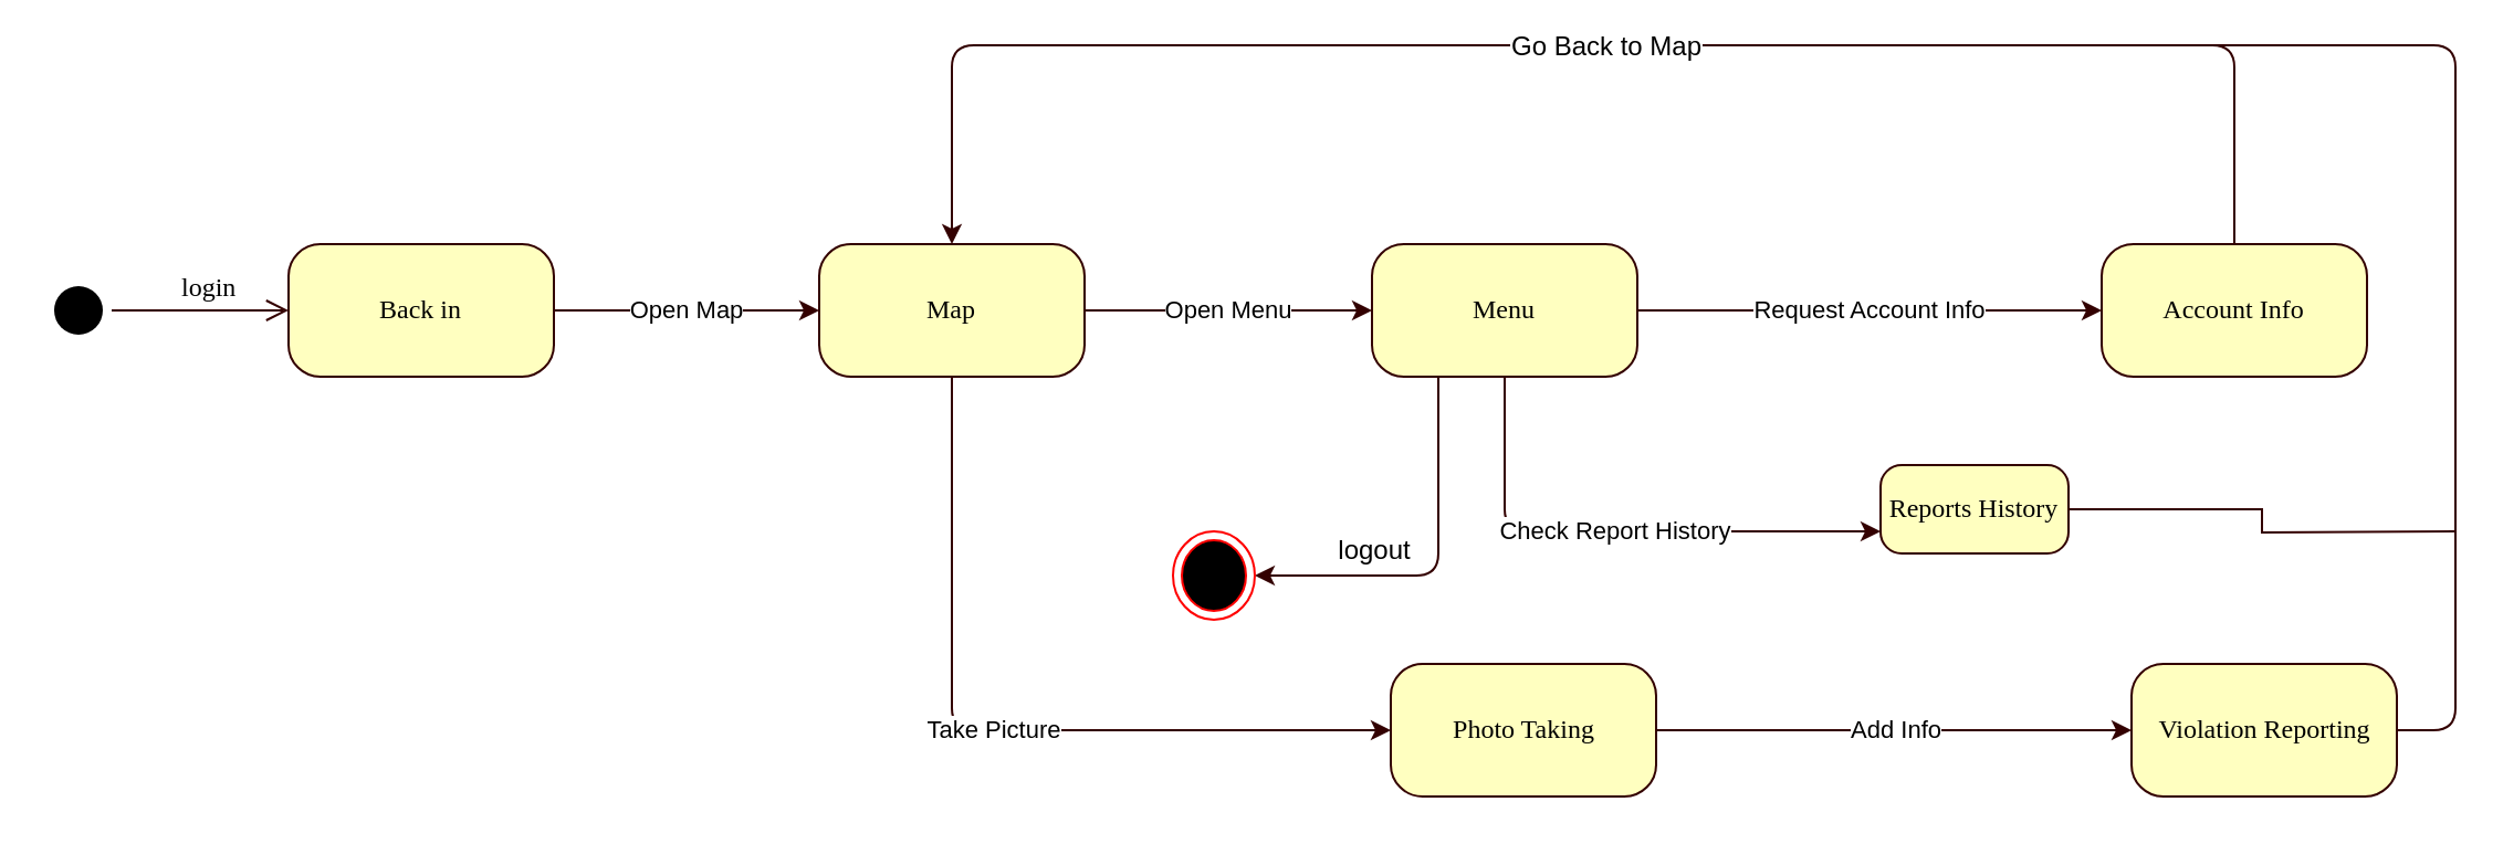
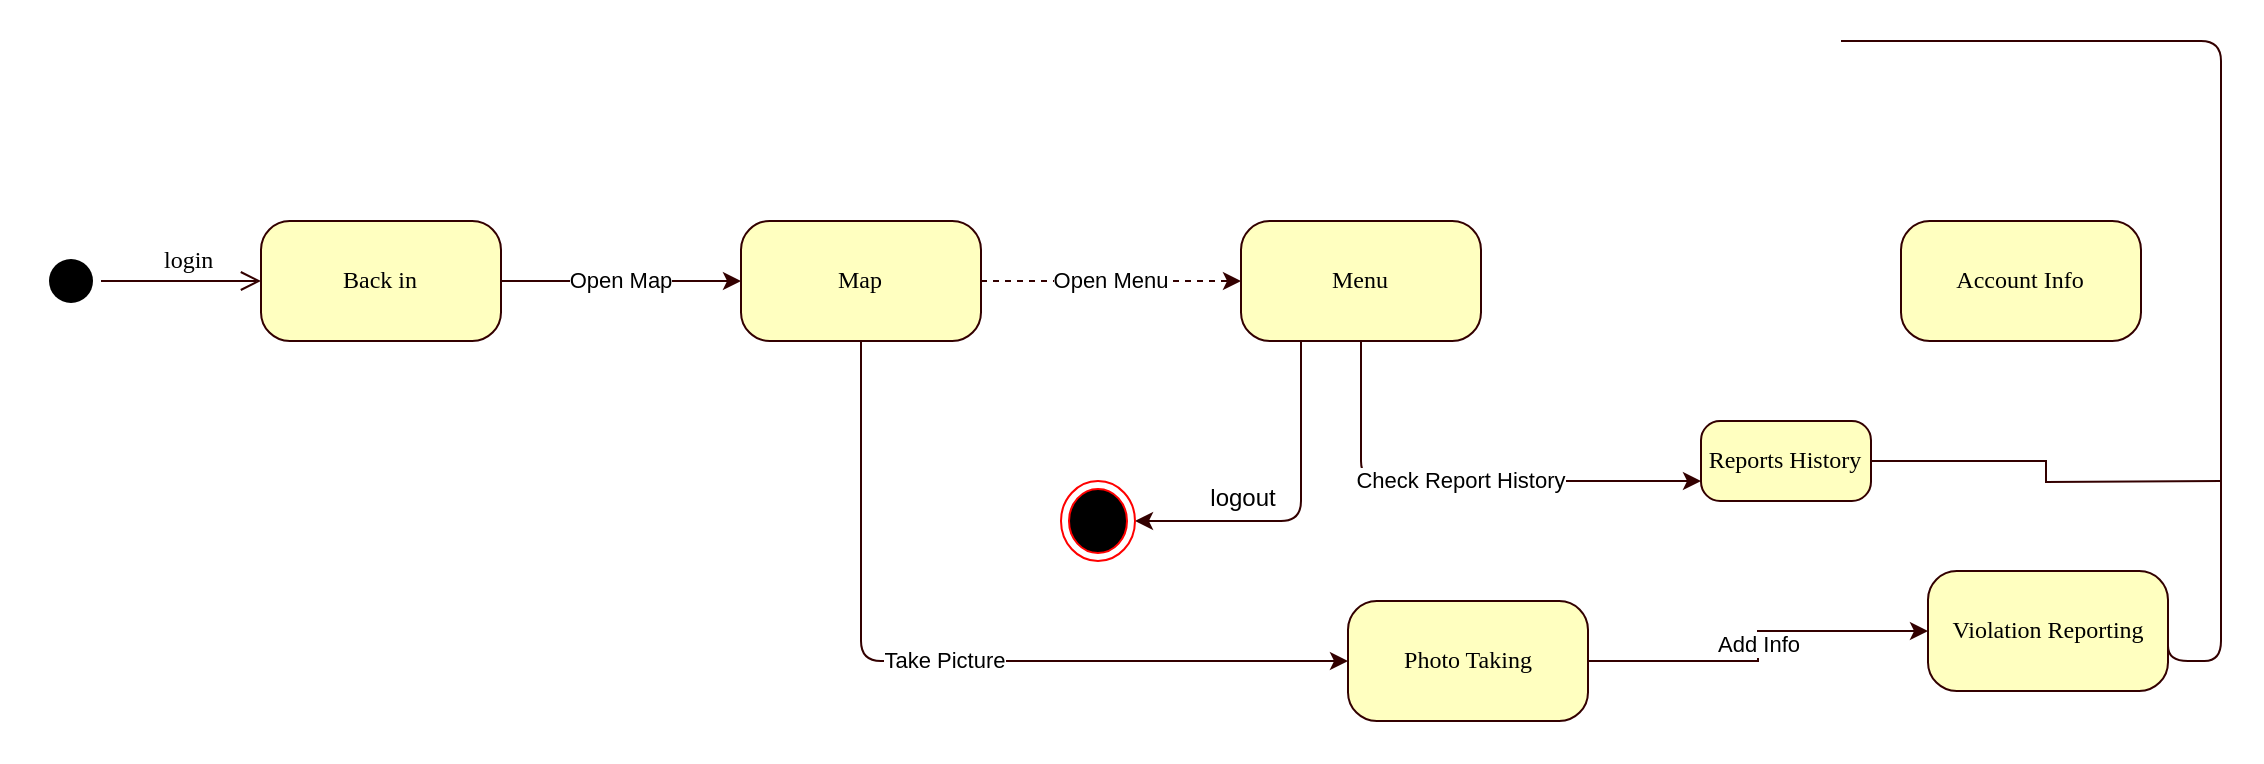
  <mxCell id="0" />
  <mxCell id="1" parent="0" />
  <mxCell id="2" value="" style="ellipse;html=1;shape=startState;fillColor=#000000;strokeColor=none;rounded=1;shadow=0;comic=0;labelBackgroundColor=none;fontFamily=Verdana;fontSize=12;fontColor=#000000;align=center;direction=south;" parent="1" vertex="1"><mxGeometry x="20" y="125" width="30" height="30" as="geometry" /></mxCell>
  <mxCell id="3" value="Open Map" style="edgeStyle=orthogonalEdgeStyle;rounded=0;orthogonalLoop=1;jettySize=auto;html=1;strokeColor=#330000;" edge="1" parent="1" source="4" target="9"><mxGeometry relative="1" as="geometry" /></mxCell>
  <mxCell id="4" value="Back in" style="rounded=1;whiteSpace=wrap;html=1;arcSize=24;fillColor=#ffffc0;strokeColor=#330000;shadow=0;comic=0;labelBackgroundColor=none;fontFamily=Verdana;fontSize=12;fontColor=#000000;align=center;" parent="1" vertex="1"><mxGeometry x="130" y="110" width="120" height="60" as="geometry" /></mxCell>
- <mxCell id="5" value="Request Account Info" style="edgeStyle=orthogonalEdgeStyle;rounded=0;orthogonalLoop=1;jettySize=auto;html=1;strokeColor=#330000;exitX=1;exitY=0.5;exitDx=0;exitDy=0;" edge="1" parent="1" source="12" target="17"><mxGeometry relative="1" as="geometry"><mxPoint x="760" y="160" as="sourcePoint" /></mxGeometry></mxCell>
  <mxCell id="6" value="Check Report History" style="edgeStyle=orthogonalEdgeStyle;rounded=1;orthogonalLoop=1;jettySize=auto;html=1;strokeColor=#330000;exitX=0.5;exitY=1;exitDx=0;exitDy=0;" edge="1" parent="1" source="12" target="14"><mxGeometry relative="1" as="geometry"><Array as="points"><mxPoint x="680" y="240" /></Array></mxGeometry></mxCell>
- <mxCell id="7" value="Open Menu" style="edgeStyle=orthogonalEdgeStyle;rounded=0;orthogonalLoop=1;jettySize=auto;html=1;endArrow=classic;endFill=1;strokeColor=#330000;startArrow=none;startFill=0;" edge="1" parent="1" source="9" target="12"><mxGeometry relative="1" as="geometry" /></mxCell>
+ <mxCell id="7" value="Open Menu" style="edgeStyle=orthogonalEdgeStyle;rounded=0;orthogonalLoop=1;jettySize=auto;html=1;endArrow=classic;endFill=1;strokeColor=#330000;startArrow=none;startFill=0;dashed=1;" edge="1" parent="1" source="9" target="12"><mxGeometry relative="1" as="geometry" /></mxCell>
  <mxCell id="8" value="Take Picture" style="edgeStyle=orthogonalEdgeStyle;rounded=1;orthogonalLoop=1;jettySize=auto;html=1;entryX=0;entryY=0.5;entryDx=0;entryDy=0;startArrow=none;startFill=0;endArrow=classic;endFill=1;strokeColor=#330000;" edge="1" parent="1" source="9" target="19"><mxGeometry relative="1" as="geometry"><Array as="points"><mxPoint x="430" y="330" /><mxPoint x="610" y="330" /><mxPoint x="610" y="330" /></Array></mxGeometry></mxCell>
  <mxCell id="9" value="Map" style="rounded=1;whiteSpace=wrap;html=1;arcSize=24;fillColor=#ffffc0;strokeColor=#330000;shadow=0;comic=0;labelBackgroundColor=none;fontFamily=Verdana;fontSize=12;fontColor=#000000;align=center;" vertex="1" parent="1"><mxGeometry x="370" y="110" width="120" height="60" as="geometry" /></mxCell>
  <mxCell id="10" value="" style="edgeStyle=orthogonalEdgeStyle;rounded=1;orthogonalLoop=1;jettySize=auto;html=1;startArrow=none;startFill=0;endArrow=classic;endFill=1;strokeColor=#330000;" edge="1" parent="1" source="12" target="23"><mxGeometry relative="1" as="geometry"><mxPoint x="660" y="510" as="targetPoint" /><Array as="points"><mxPoint x="650" y="260" /></Array></mxGeometry></mxCell>
  <mxCell id="11" value="logout" style="text;html=1;resizable=0;points=[];align=center;verticalAlign=middle;labelBackgroundColor=#ffffff;" vertex="1" connectable="0" parent="10"><mxGeometry x="0.382" y="-12" relative="1" as="geometry"><mxPoint as="offset" /></mxGeometry></mxCell>
  <mxCell id="12" value="Menu" style="rounded=1;whiteSpace=wrap;html=1;arcSize=24;fillColor=#ffffc0;strokeColor=#330000;shadow=0;comic=0;labelBackgroundColor=none;fontFamily=Verdana;fontSize=12;fontColor=#000000;align=center;" vertex="1" parent="1"><mxGeometry x="620" y="110" width="120" height="60" as="geometry" /></mxCell>
  <mxCell id="13" value="" style="edgeStyle=orthogonalEdgeStyle;rounded=0;orthogonalLoop=1;jettySize=auto;html=1;startArrow=none;startFill=0;endArrow=none;endFill=0;strokeColor=#330000;" edge="1" parent="1" source="14"><mxGeometry relative="1" as="geometry"><mxPoint x="1110" y="240" as="targetPoint" /></mxGeometry></mxCell>
  <mxCell id="14" value="Reports History" style="rounded=1;whiteSpace=wrap;html=1;arcSize=24;fillColor=#ffffc0;strokeColor=#330000;shadow=0;comic=0;labelBackgroundColor=none;fontFamily=Verdana;fontSize=12;fontColor=#000000;align=center;" vertex="1" parent="1"><mxGeometry x="850" y="210" width="85" height="40" as="geometry" /></mxCell>
- <mxCell id="15" value="" style="edgeStyle=orthogonalEdgeStyle;rounded=1;orthogonalLoop=1;jettySize=auto;html=1;strokeColor=#330000;entryX=0.5;entryY=0;entryDx=0;entryDy=0;" edge="1" parent="1" source="17" target="9"><mxGeometry relative="1" as="geometry"><mxPoint x="770" y="40" as="targetPoint" /><Array as="points"><mxPoint x="1010" y="20" /><mxPoint x="430" y="20" /></Array></mxGeometry></mxCell>
- <mxCell id="16" value="Go Back to Map" style="text;html=1;resizable=0;points=[];align=center;verticalAlign=middle;labelBackgroundColor=#ffffff;" vertex="1" connectable="0" parent="15"><mxGeometry x="-0.115" y="5" relative="1" as="geometry"><mxPoint x="-38.5" y="-5" as="offset" /></mxGeometry></mxCell>
  <mxCell id="17" value="Account Info" style="rounded=1;whiteSpace=wrap;html=1;arcSize=24;fillColor=#ffffc0;strokeColor=#330000;shadow=0;comic=0;labelBackgroundColor=none;fontFamily=Verdana;fontSize=12;fontColor=#000000;align=center;" vertex="1" parent="1"><mxGeometry x="950" y="110" width="120" height="60" as="geometry" /></mxCell>
  <mxCell id="18" value="Add Info" style="edgeStyle=orthogonalEdgeStyle;rounded=0;orthogonalLoop=1;jettySize=auto;html=1;strokeColor=#330000;" edge="1" parent="1" source="19" target="21"><mxGeometry relative="1" as="geometry" /></mxCell>
- <mxCell id="19" value="Photo Taking" style="rounded=1;whiteSpace=wrap;html=1;arcSize=24;fillColor=#ffffc0;strokeColor=#330000;shadow=0;comic=0;labelBackgroundColor=none;fontFamily=Verdana;fontSize=12;fontColor=#000000;align=center;" vertex="1" parent="1"><mxGeometry x="628.5" y="300" width="120" height="60" as="geometry" /></mxCell>
+ <mxCell id="19" value="Photo Taking" style="rounded=1;whiteSpace=wrap;html=1;arcSize=24;fillColor=#ffffc0;strokeColor=#330000;shadow=0;comic=0;labelBackgroundColor=none;fontFamily=Verdana;fontSize=12;fontColor=#000000;align=center;" vertex="1" parent="1"><mxGeometry x="673.5" y="300" width="120" height="60" as="geometry" /></mxCell>
  <mxCell id="20" value="" style="edgeStyle=orthogonalEdgeStyle;orthogonalLoop=1;jettySize=auto;html=1;strokeColor=#330000;endArrow=none;endFill=0;exitX=1;exitY=0.5;exitDx=0;exitDy=0;rounded=1;" edge="1" parent="1" source="21"><mxGeometry relative="1" as="geometry"><mxPoint x="920" y="20" as="targetPoint" /><Array as="points"><mxPoint x="1110" y="330" /><mxPoint x="1110" y="20" /></Array></mxGeometry></mxCell>
- <mxCell id="21" value="Violation Reporting" style="rounded=1;whiteSpace=wrap;html=1;arcSize=24;fillColor=#ffffc0;strokeColor=#330000;shadow=0;comic=0;labelBackgroundColor=none;fontFamily=Verdana;fontSize=12;fontColor=#000000;align=center;" vertex="1" parent="1"><mxGeometry x="963.5" y="300" width="120" height="60" as="geometry" /></mxCell>
+ <mxCell id="21" value="Violation Reporting" style="rounded=1;whiteSpace=wrap;html=1;arcSize=24;fillColor=#ffffc0;strokeColor=#330000;shadow=0;comic=0;labelBackgroundColor=none;fontFamily=Verdana;fontSize=12;fontColor=#000000;align=center;" vertex="1" parent="1"><mxGeometry x="963.5" y="285" width="120" height="60" as="geometry" /></mxCell>
  <mxCell id="22" value="login" style="edgeStyle=orthogonalEdgeStyle;html=1;labelBackgroundColor=none;endArrow=open;endSize=8;strokeColor=#330000;fontFamily=Verdana;fontSize=12;align=left;" parent="1" source="2" target="4" edge="1"><mxGeometry x="-0.25" y="10" relative="1" as="geometry"><mxPoint as="offset" /></mxGeometry></mxCell>
  <mxCell id="23" value="" style="ellipse;html=1;shape=endState;fillColor=#000000;strokeColor=#ff0000;" vertex="1" parent="1"><mxGeometry x="530" y="240" width="37" height="40" as="geometry" /></mxCell>
